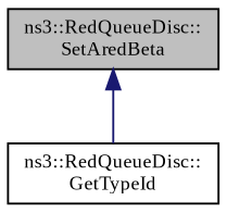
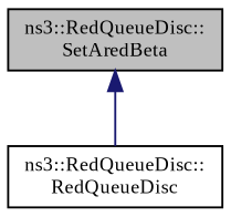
  digraph {
    rankdir=TB
    fontname="Liberation Serif"
    node [color=black fontname="Liberation Serif" fontsize=10 shape=record style=filled]
    n1 [fillcolor=grey75 fontcolor=black height=0.2 label="ns3::RedQueueDisc::\lSetAredBeta" width=0.4]
-   n2 [fillcolor=white height=0.2 label="ns3::RedQueueDisc::\lGetTypeId" width=0.4]
+   n2 [fillcolor=white height=0.2 label="ns3::RedQueueDisc::\lRedQueueDisc" width=0.4]
    n1 -> n2 [color=midnightblue dir=back fontname="Liberation Serif" fontsize=10 labelfontname=Helvetica labelfontsize=10 style=solid]
  }
